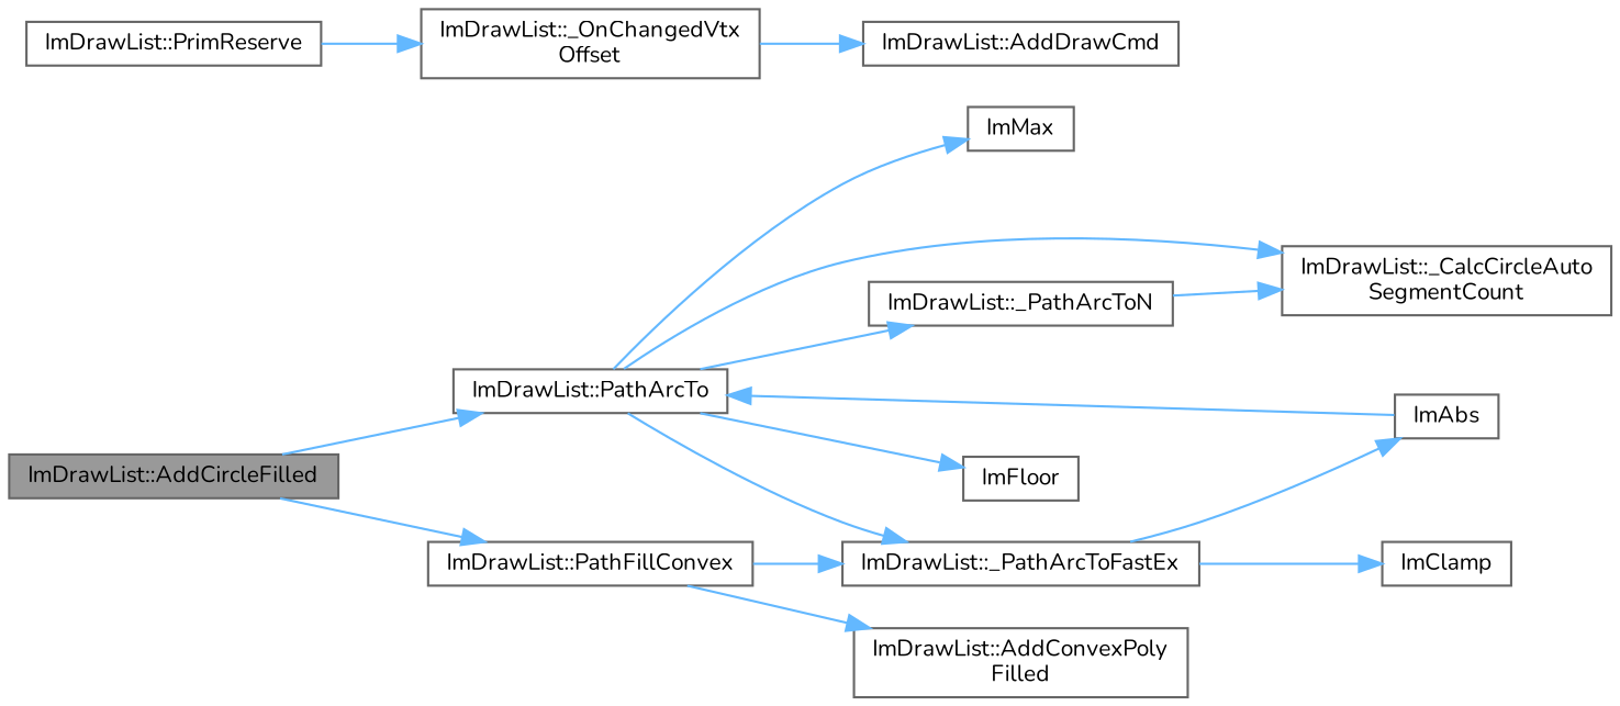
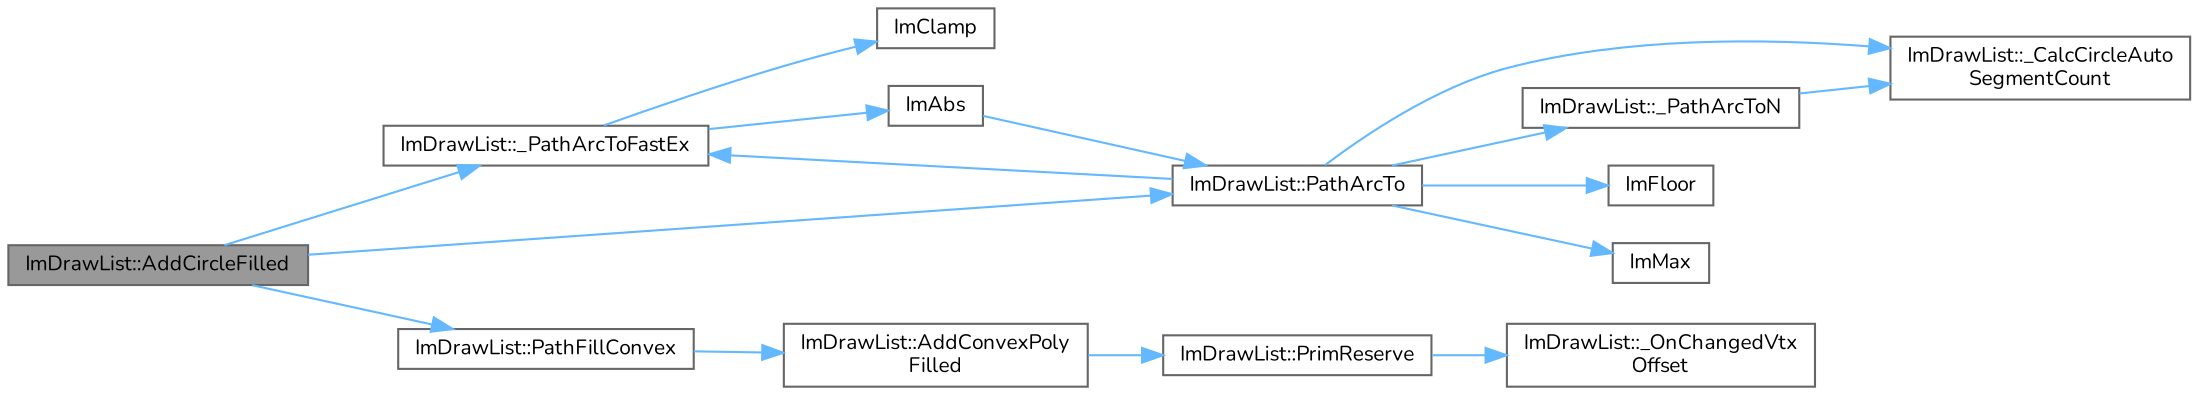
  digraph {
    fontname=Nunito
    rankdir=LR
    node [color=grey40 fillcolor=white fontname=Nunito fontsize=10 shape=box style=filled]
    edge [color=steelblue1 fontname=Nunito fontsize=10 labelfontname=Helvetica labelfontsize=10 style=solid]
    n1 [color=gray40 fillcolor=grey60 fontcolor=black height=0.2 label="ImDrawList::AddCircleFilled" width=0.4]
    n2 [height=0.2 label="ImDrawList::_PathArcToFastEx" width=0.4]
    n3 [height=0.2 label="ImDrawList::PathArcTo" width=0.4]
    n4 [height=0.2 label="ImDrawList::PathFillConvex" width=0.4]
    n5 [height=0.2 label=ImClamp width=0.4]
    n6 [height=0.2 label=ImAbs width=0.4]
    n7 [height=0.2 label="ImDrawList::_CalcCircleAuto\lSegmentCount" width=0.4]
    n8 [height=0.2 label="ImDrawList::_PathArcToN" width=0.4]
    n9 [height=0.2 label=ImFloor width=0.4]
    n10 [height=0.2 label=ImMax width=0.4]
    n11 [height=0.2 label="ImDrawList::AddConvexPoly\lFilled" width=0.4]
    n12 [height=0.2 label="ImDrawList::PrimReserve" width=0.4]
    n13 [height=0.2 label="ImDrawList::_OnChangedVtx\lOffset" width=0.4]
-   n14 [height=0.2 label="ImDrawList::AddDrawCmd" width=0.4]
-   n4 -> n2
+   n1 -> n2
    n1 -> n3
    n1 -> n4
    n2 -> n5
    n2 -> n6
    n3 -> n2
    n3 -> n7
    n3 -> n8
    n3 -> n9
    n3 -> n10
    n4 -> n11
    n6 -> n3
    n8 -> n7
+   n11 -> n12
    n12 -> n13
-   n13 -> n14
  }
